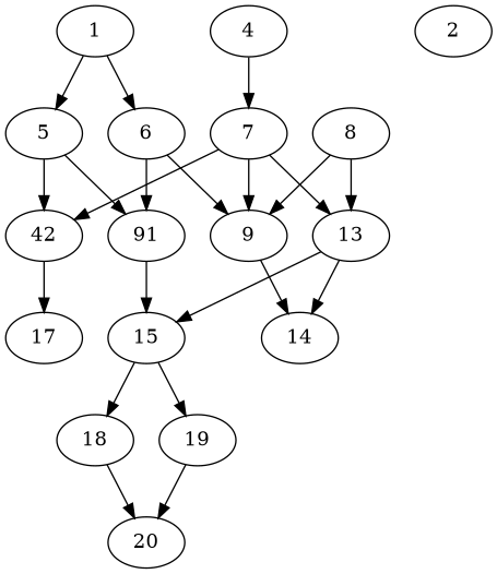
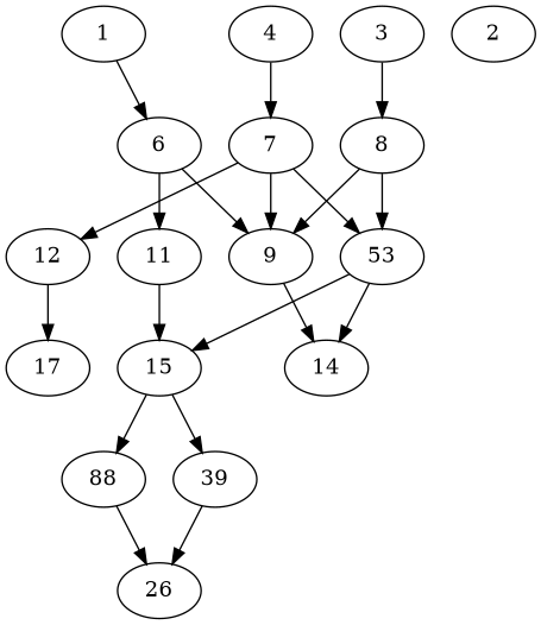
  digraph {
    node [alpha=0.14]
    1 [expect_size=23571456]
-   5 [alpha=0.19 expect_size=6561792]
    6 [alpha=0.07 expect_size=16097280]
-   11 [alpha=0.02 expect_size=52329472 label=91]
-   12 [alpha=0.09 expect_size=38534144 label=42]
+   11 [alpha=0.02 expect_size=52329472]
+   12 [alpha=0.09 expect_size=38534144]
    9 [alpha=0.19 expect_size=32924672]
    15 [expect_size=48465920]
    17 [alpha=0.13 expect_size=14650368]
    14 [alpha=0.08 expect_size=8147968]
    2 [alpha=0.06 expect_size=44217344]
+   3 [alpha=0.01 expect_size=22000640]
    8 [alpha=0.08 expect_size=47817728]
-   13 [alpha=0.06 expect_size=5928960]
+   13 [alpha=0.06 expect_size=5928960 label=53]
    4 [alpha=0.17 expect_size=38437888]
    7 [alpha=0.10 expect_size=18888704]
-   18 [expect_size=37474304]
-   19 [alpha=0.06 expect_size=9036800]
-   20 [alpha=0.12 expect_size=6557696]
-   1 -> 5
+   18 [expect_size=37474304 label=88]
+   19 [alpha=0.06 expect_size=9036800 label=39]
+   20 [alpha=0.12 expect_size=6557696 label=26]
    1 -> 6
-   5 -> 11
-   5 -> 12
    6 -> 11
    6 -> 9
    11 -> 15
    12 -> 17
    9 -> 14
    15 -> 18
    15 -> 19
+   3 -> 8
    8 -> 9
    8 -> 13
    13 -> 15
    13 -> 14
    4 -> 7
    7 -> 12
    7 -> 9
    7 -> 13
    18 -> 20
    19 -> 20
  }
